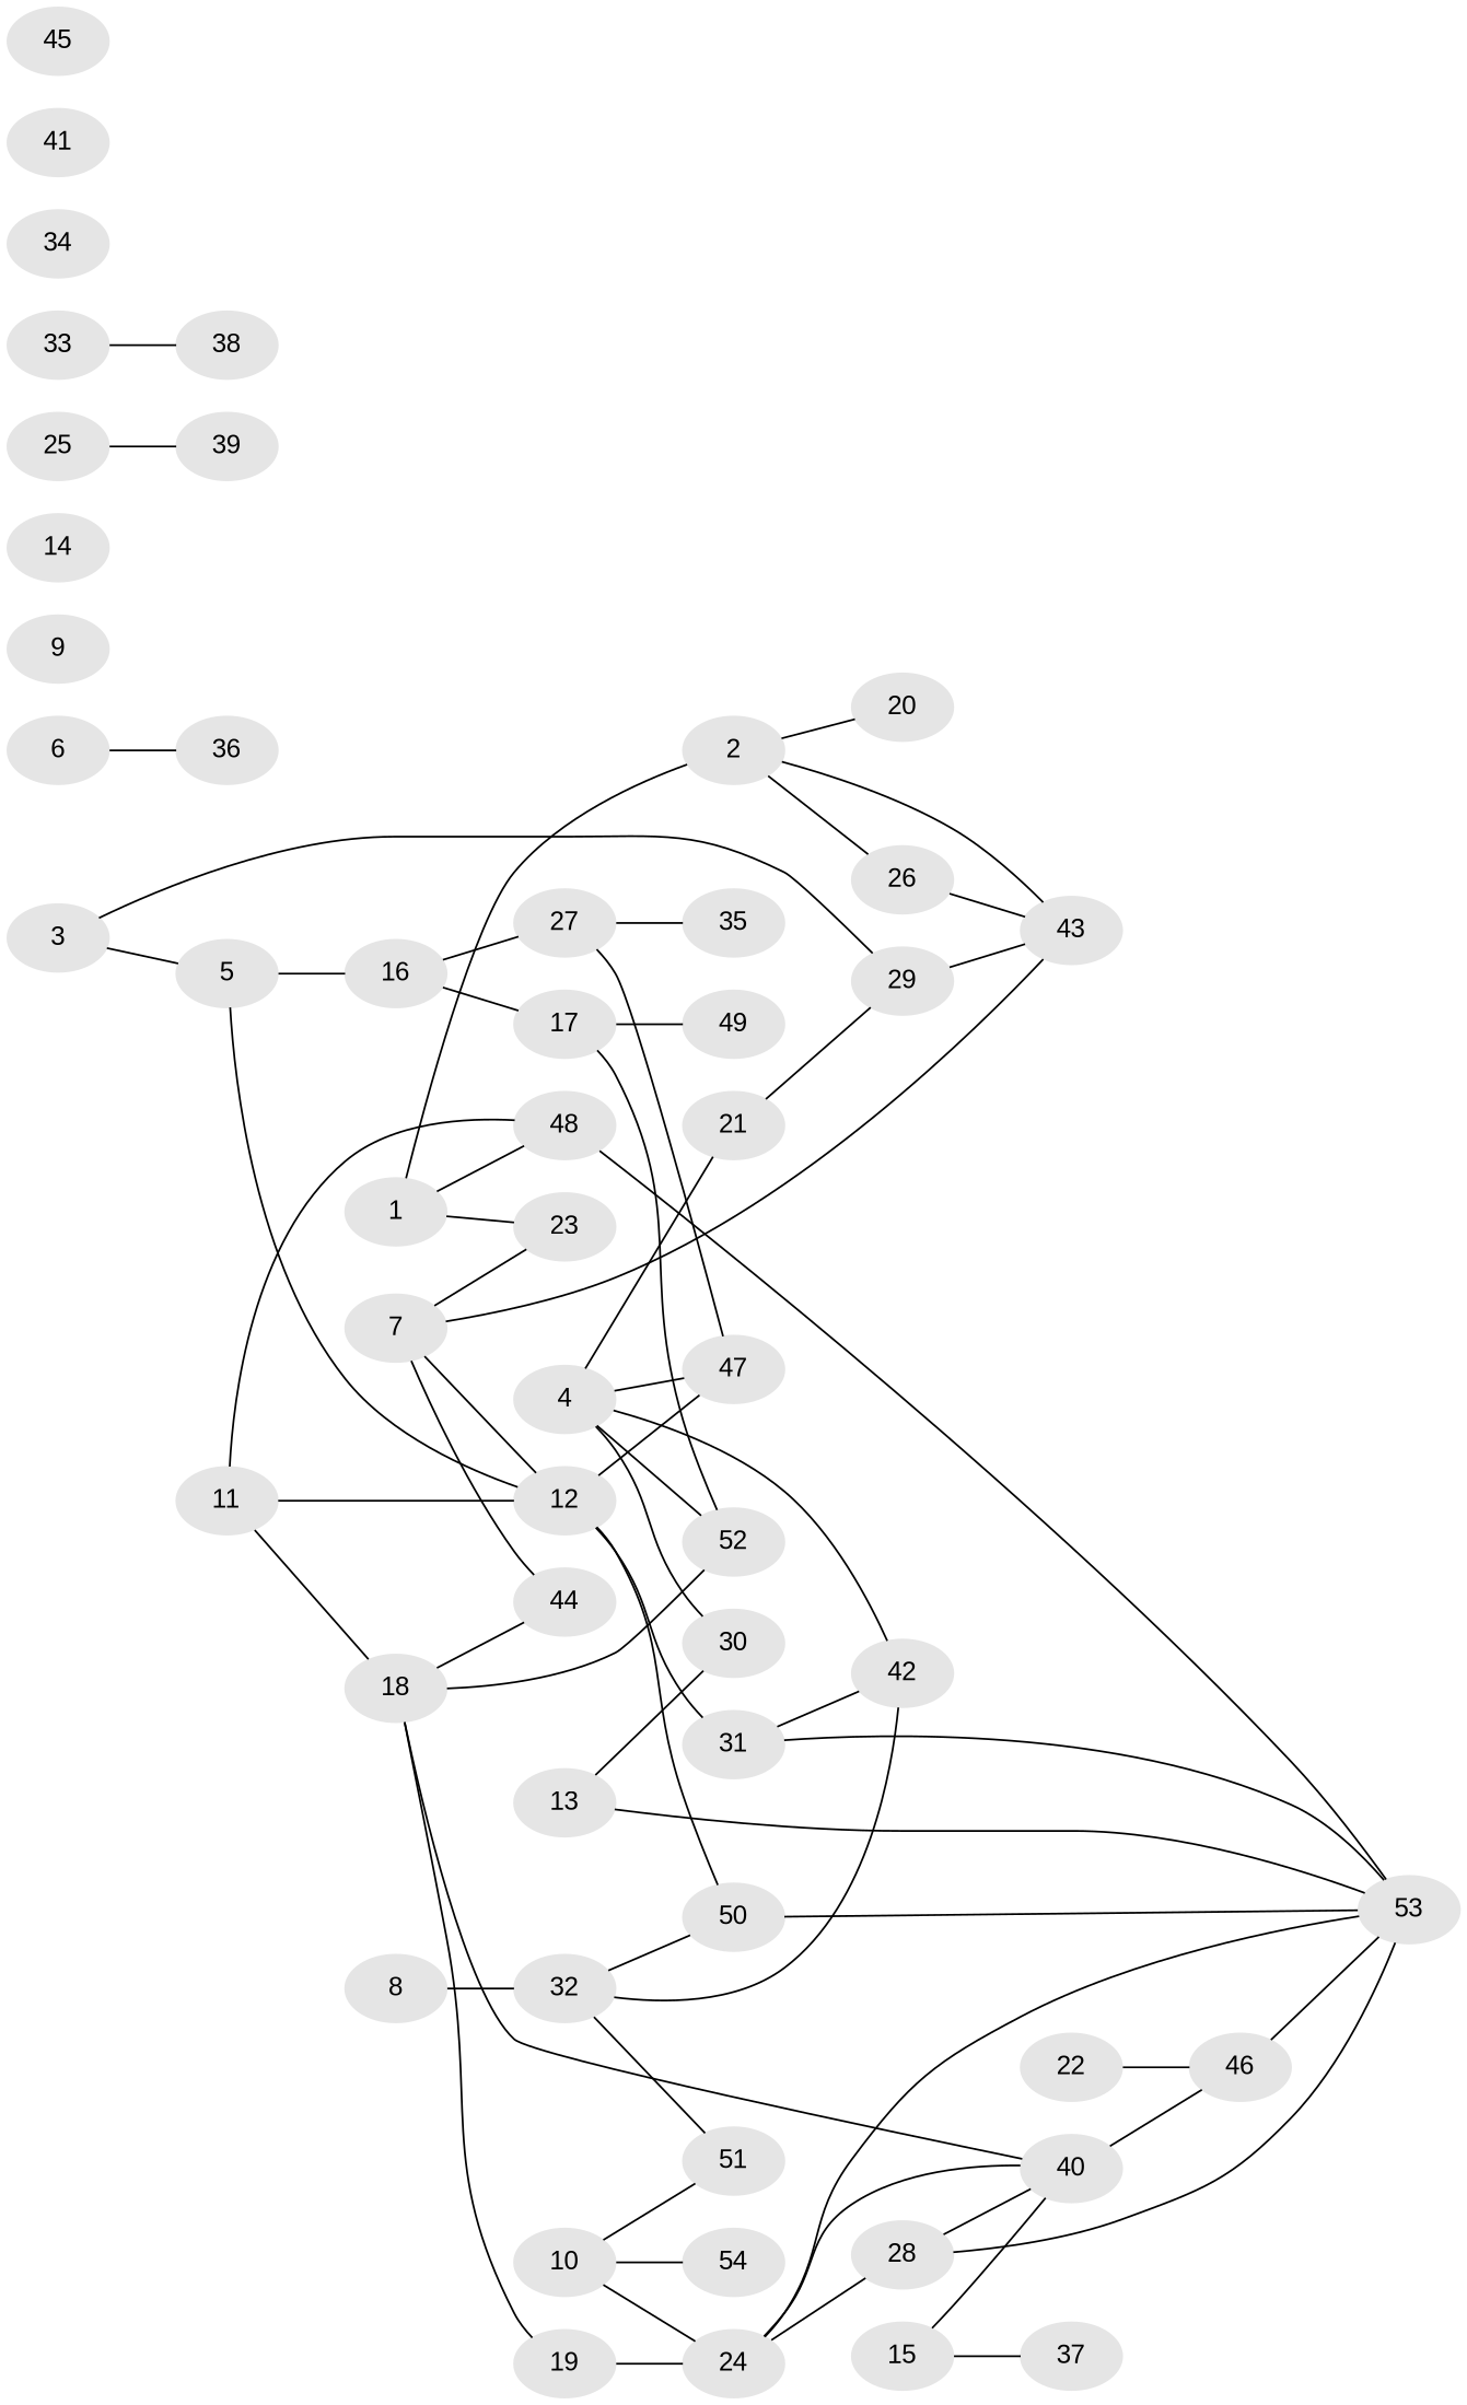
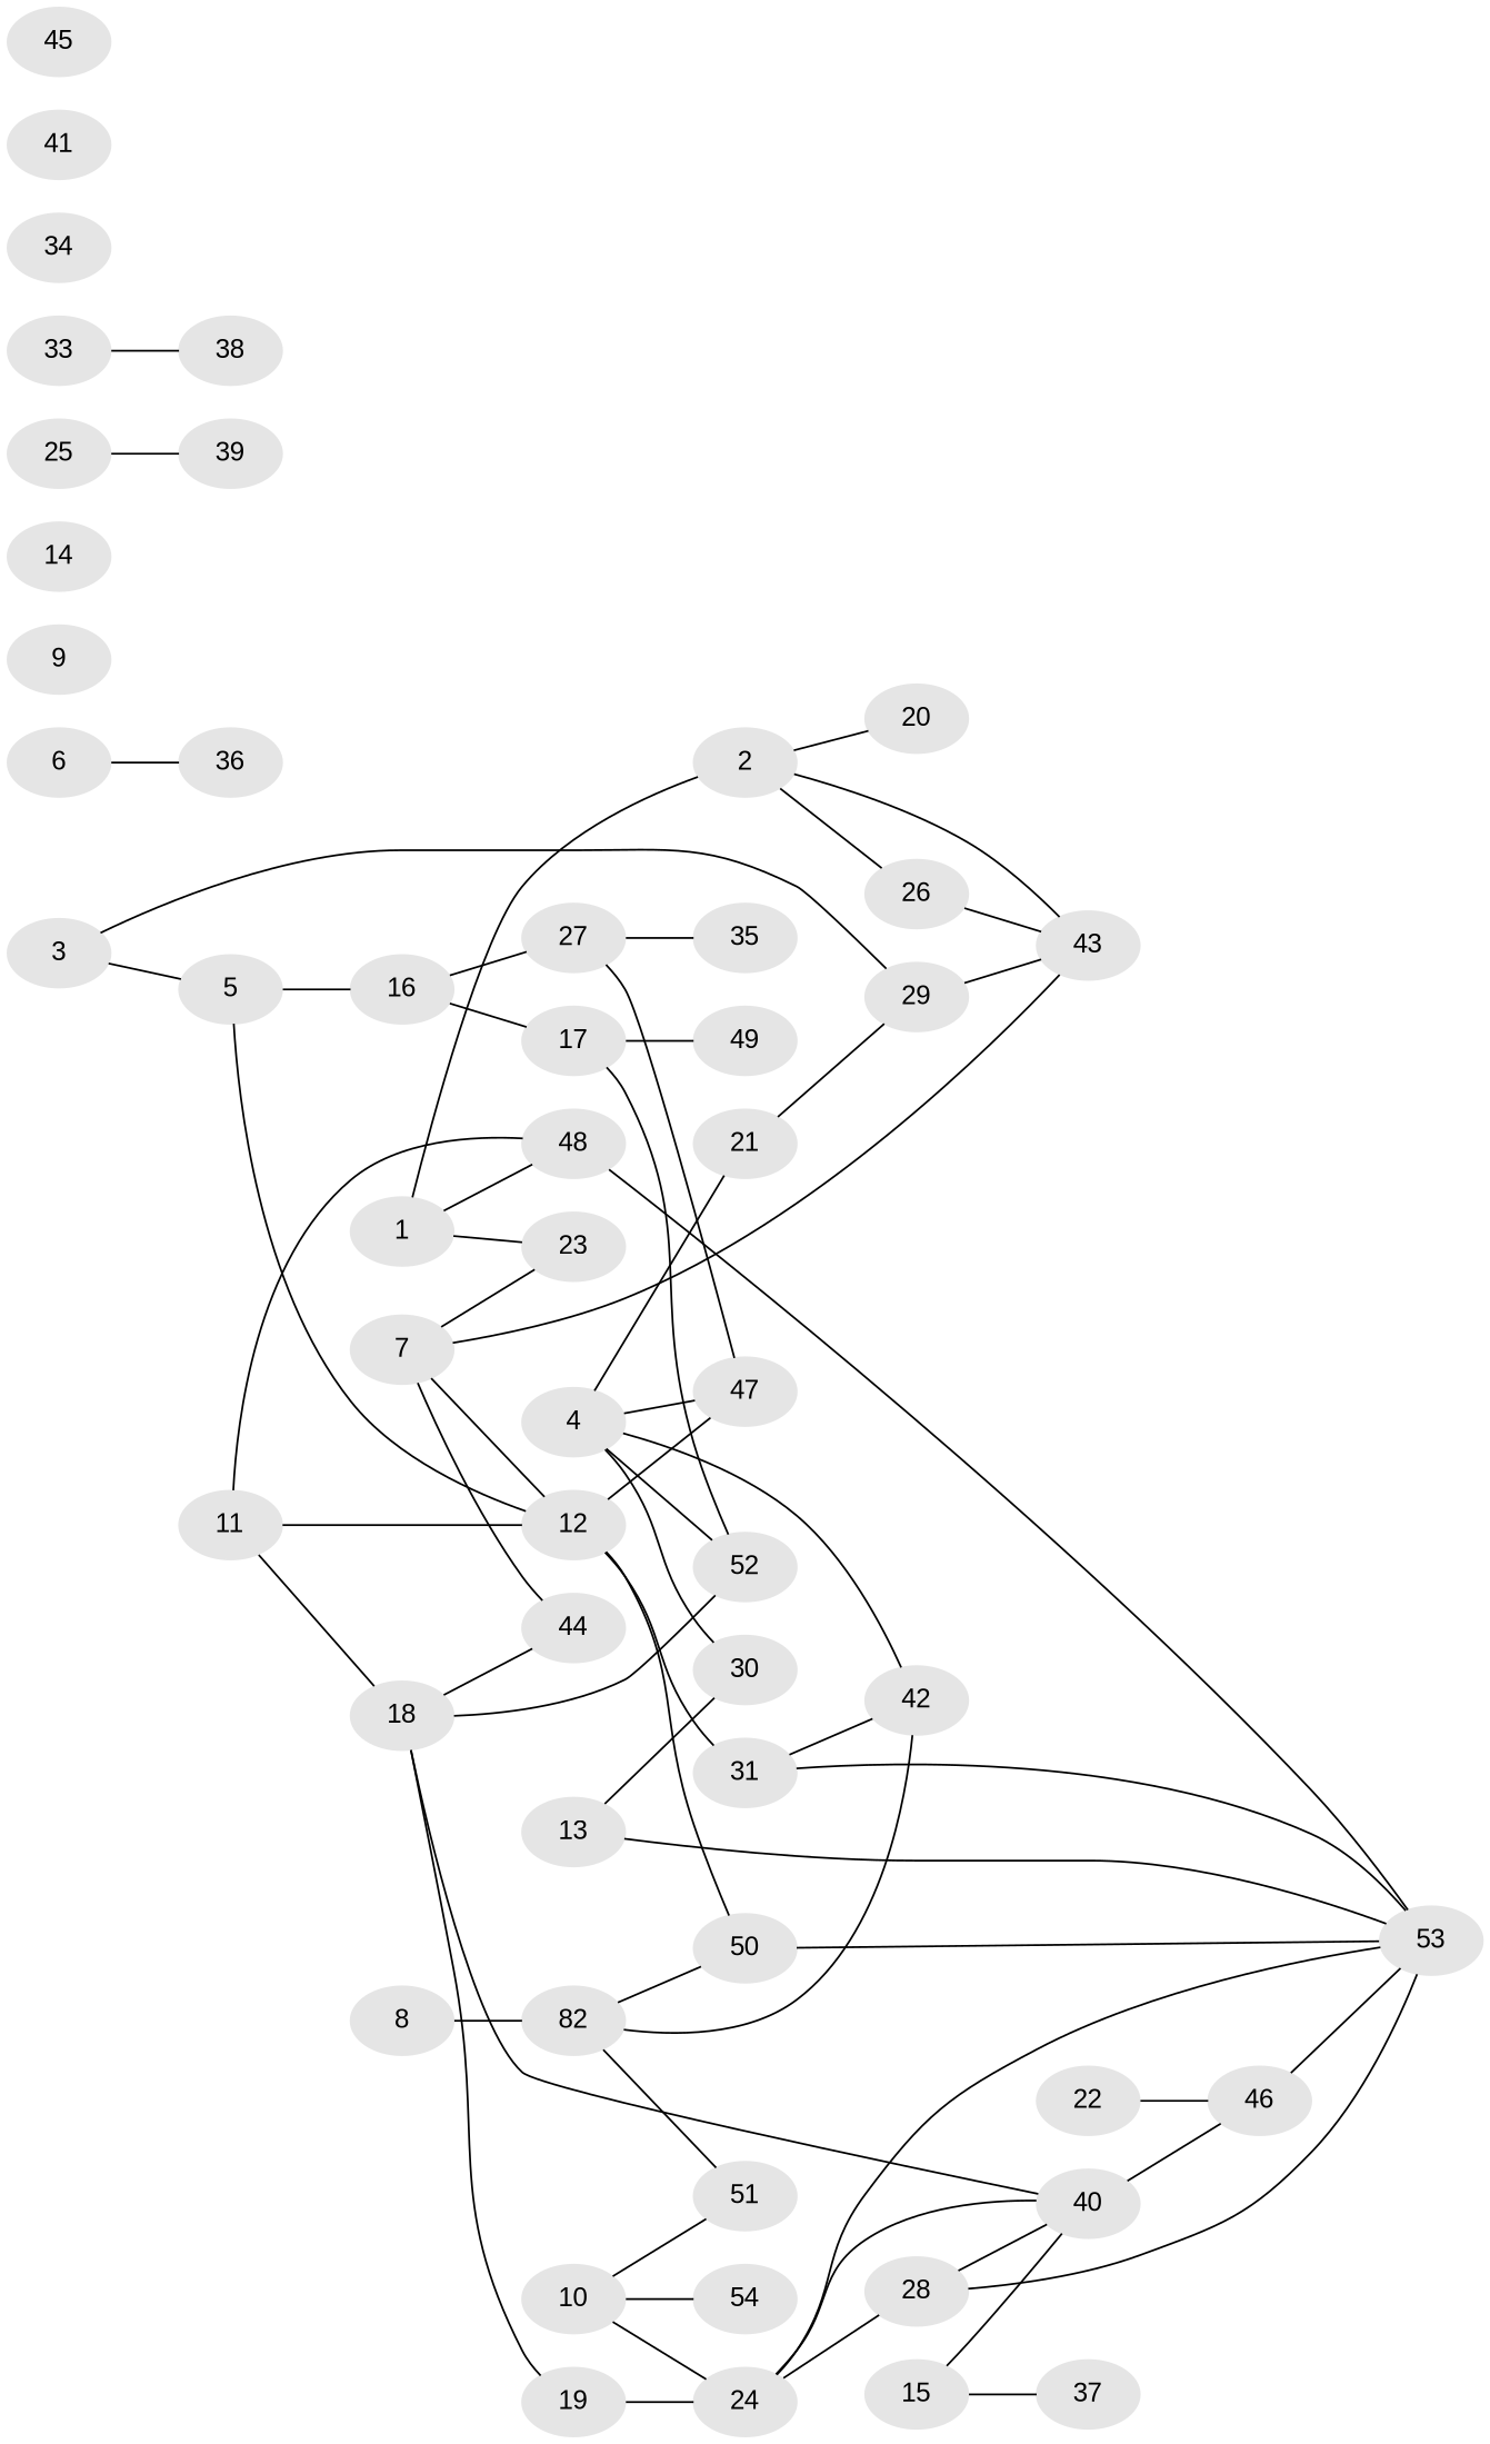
  graph {
    fontname="Liberation Sans"
    rankdir=LR
    node [color=gray90 fontname="Liberation Sans" style=filled]
    edge [fontname="Liberation Sans"]
    1
    2
    23
    48
    20
    26
    43
    53
    3
    5
    29
    12
    16
    4
    21
    30
    42
    47
    52
    31
    50
    17
    27
    6
    36
    7
    44
    8
-   32
+   32 [label=82]
    51
    9
    10
    24
    54
    40
    28
    11
    18
    19
    13
    14
    15
    37
    46
    49
    35
    22
    25
    39
    33
    38
    34
    41
    45
    1 -- 2
    1 -- 23
    1 -- 48
    2 -- 20
    2 -- 26
    2 -- 43
    48 -- 53
    26 -- 43
    3 -- 5
    3 -- 29
    5 -- 12
    5 -- 16
    29 -- 43
    12 -- 47
    12 -- 31
    12 -- 50
    16 -- 17
    16 -- 27
    4 -- 21
    4 -- 30
    4 -- 42
    4 -- 47
    4 -- 52
    21 -- 29
    31 -- 53
    31 -- 42
    50 -- 53
    17 -- 52
    17 -- 49
    27 -- 47
    27 -- 35
    6 -- 36
    7 -- 23
    7 -- 43
    7 -- 12
    7 -- 44
    8 -- 32
    32 -- 42
    32 -- 50
    32 -- 51
    10 -- 51
    10 -- 24
    10 -- 54
    24 -- 53
    24 -- 40
    24 -- 28
    40 -- 46
    28 -- 53
    28 -- 40
    11 -- 48
    11 -- 12
    11 -- 18
    18 -- 52
    18 -- 44
    18 -- 40
    18 -- 19
    19 -- 24
    13 -- 53
    13 -- 30
    15 -- 40
    15 -- 37
    46 -- 53
    22 -- 46
    25 -- 39
    33 -- 38
  }
